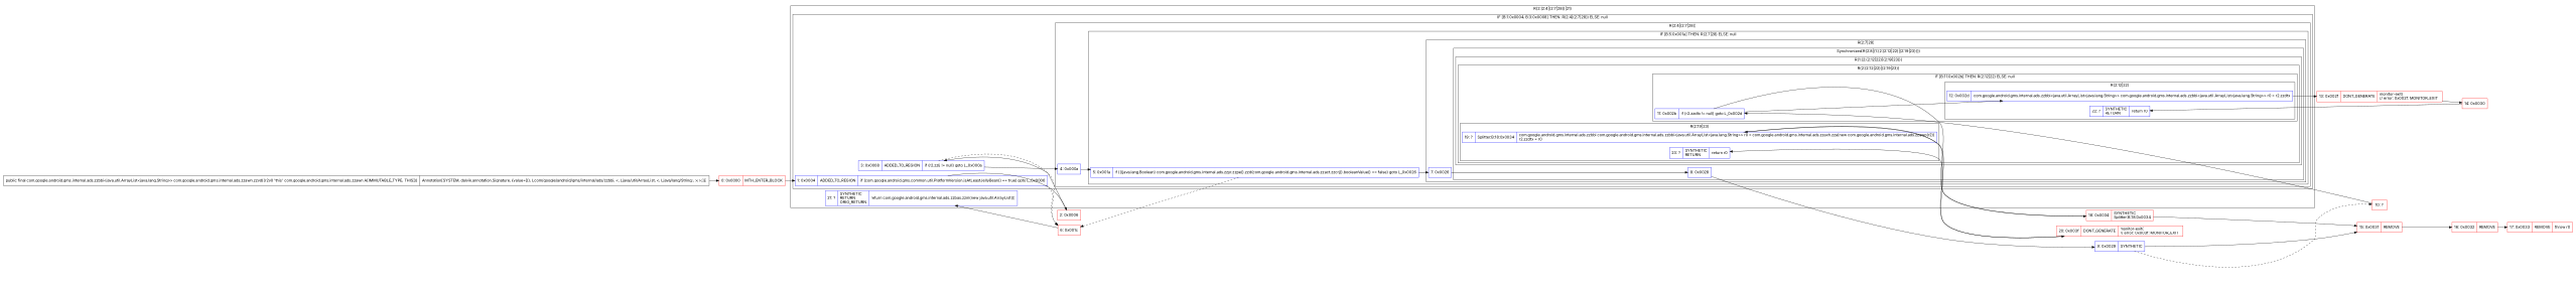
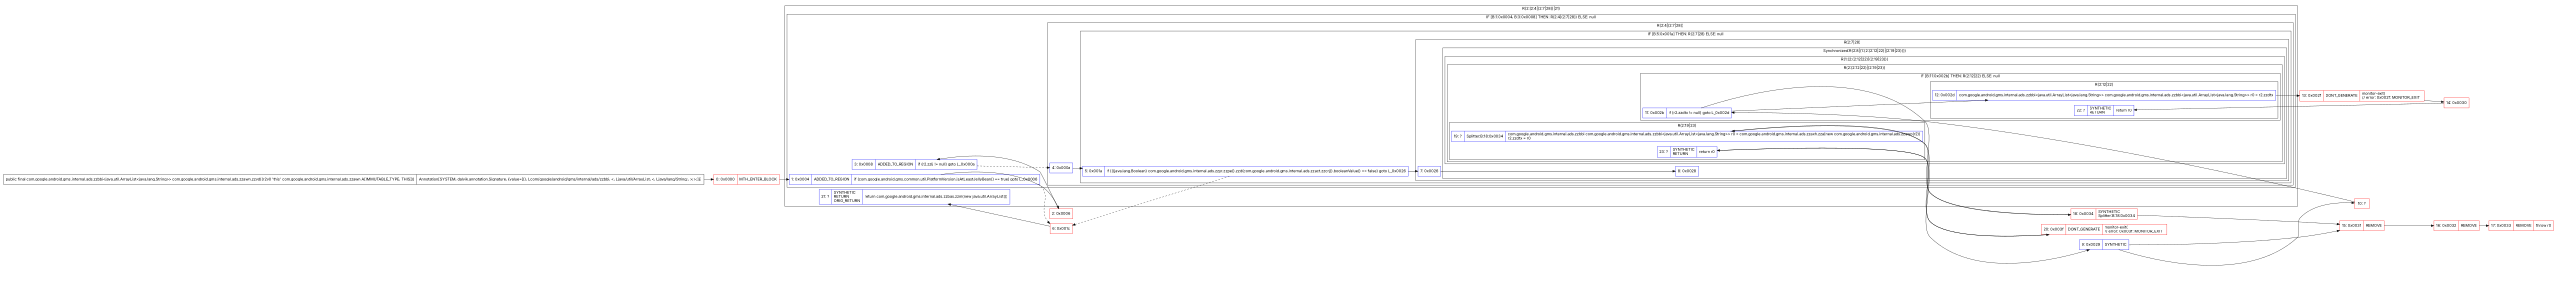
  digraph {
    fontname=Inter
    rankdir=LR
    node [color=blue fontname=Inter shape=record]
    edge [fontname=Inter]
    n1 [label="{12\:\ 0x002d|com.google.android.gms.internal.ads.zzbbi\<java.util.ArrayList\<java.lang.String\>\> com.google.android.gms.internal.ads.zzbbi\<java.util.ArrayList\<java.lang.String\>\> r0 = r2.zzdtx\l}"]
    n2 [label="{22\:\ ?|SYNTHETIC\lRETURN\l|return r0\l}"]
    n3 [label="{11\:\ 0x002b|if (r2.zzdtx != null) goto L_0x002d\l}"]
    n4 [label="{19\:\ ?|Splitter:B:18:0x0034\l|com.google.android.gms.internal.ads.zzbbi com.google.android.gms.internal.ads.zzbbi\<java.util.ArrayList\<java.lang.String\>\> r0 = com.google.android.gms.internal.ads.zzaxh.zza(new com.google.android.gms.internal.ads.zzawo(r2))\lr2.zzdtx = r0\l}"]
    n5 [label="{23\:\ ?|SYNTHETIC\lRETURN\l|return r0\l}"]
    n6 [label="{8\:\ 0x0028}"]
    n7 [label="{7\:\ 0x0026}"]
    n8 [label="{5\:\ 0x001a|if (((java.lang.Boolean) com.google.android.gms.internal.ads.zzyr.zzpe().zzd(com.google.android.gms.internal.ads.zzact.zzcrj)).booleanValue() == false) goto L_0x0026\l}"]
    n9 [label="{4\:\ 0x000a}"]
    n10 [label="{1\:\ 0x0004|ADDED_TO_REGION\l|if (com.google.android.gms.common.util.PlatformVersion.isAtLeastJellyBean() == true) goto L_0x0006\l}"]
    n11 [label="{3\:\ 0x0008|ADDED_TO_REGION\l|if (r2.zzlj != null) goto L_0x000a\l}"]
    n12 [label="{21\:\ ?|SYNTHETIC\lRETURN\lORIG_RETURN\l|return com.google.android.gms.internal.ads.zzbas.zzm(new java.util.ArrayList())\l}"]
    n13 [color=red label="{13\:\ 0x002f|DONT_GENERATE\l|monitor\-exit(\l\/\/ error: 0x002f: MONITOR_EXIT  \l}"]
    n14 [color=red label="{18\:\ 0x0034|SYNTHETIC\lSplitter:B:18:0x0034\l}"]
    n15 [color=red label="{20\:\ 0x003f|DONT_GENERATE\l|monitor\-exit(\l\/\/ error: 0x003f: MONITOR_EXIT  \l}"]
    n16 [label="{9\:\ 0x0029|SYNTHETIC\l}"]
    n17 [color=red label="{6\:\ 0x001c}"]
    n18 [color=red label="{2\:\ 0x0006}"]
    n19 [color=red label="{10\:\ ?}"]
    n20 [color=red label="{15\:\ 0x0031|REMOVE\l}"]
    n21 [color=red label="{14\:\ 0x0030}"]
    n22 [color=red label="{0\:\ 0x0000|MTH_ENTER_BLOCK\l}"]
    n23 [color=red label="{16\:\ 0x0032|REMOVE\l}"]
    n24 [color=red label="{17\:\ 0x0033|REMOVE\l|throw r0\l}"]
    n25 [label="{public final com.google.android.gms.internal.ads.zzbbi\<java.util.ArrayList\<java.lang.String\>\> com.google.android.gms.internal.ads.zzawn.zzvd((r2v0 'this' com.google.android.gms.internal.ads.zzawn A[IMMUTABLE_TYPE, THIS]))  | Annotation[SYSTEM, dalvik.annotation.Signature, \{value=[(), Lcom\/google\/android\/gms\/internal\/ads\/zzbbi, \<, Ljava\/util\/ArrayList, \<, Ljava\/lang\/String;, \>;\>;]\}]\l}" color=""]
    subgraph cluster_1 {
      label="R(2:(2:4|(2:7|28))|21)"
      n12
      subgraph cluster_2 {
        label="IF [B:1:0x0004, B:3:0x0008] THEN: R(2:4|(2:7|28)) ELSE: null"
        n10
        n11
        subgraph cluster_3 {
          label="R(2:4|(2:7|28))"
          n9
          subgraph cluster_4 {
            label="IF [B:5:0x001a] THEN: R(2:7|28) ELSE: null"
            n8
            subgraph cluster_5 {
              label="R(2:7|28)"
              n7
              subgraph cluster_6 {
                label="Synchronized:R(2:8|(1:(2:(2:12|22)|(2:19|23))))"
                n6
                subgraph cluster_7 {
                  label="R(1:(2:(2:12|22)|(2:19|23)))"
                  subgraph cluster_8 {
                    label="R(2:(2:12|22)|(2:19|23))"
                    subgraph cluster_9 {
                      label="IF [B:11:0x002b] THEN: R(2:12|22) ELSE: null"
                      n3
                      subgraph cluster_10 {
                        label="R(2:12|22)"
                        n1
                        n2
                      }
                    }
                    subgraph cluster_11 {
                      label="R(2:19|23)"
                      n4
                      n5
                    }
                  }
                }
              }
            }
          }
        }
      }
    }
    n1 -> n13
    n3 -> n1
    n3 -> n14 [style=solid]
    n4 -> n15
-   n6 -> n16
+   n5 -> n16
    n7 -> n6
    n8 -> n7
    n8 -> n17 [style=dashed]
    n9 -> n8
    n10 -> n17 [style=dashed]
    n10 -> n18
-   n11 -> n9
-   n11 -> n17 [style=dashed]
+   n11 -> n9 [style=dashed]
    n13 -> n21
    n14 -> n4
    n14 -> n20
    n15 -> n5
-   n16 -> n19 [style=dashed]
+   n16 -> n19
    n16 -> n20
    n17 -> n12
    n18 -> n11
    n19 -> n3
    n20 -> n23
    n21 -> n2
    n22 -> n10
    n23 -> n24
    n25 -> n22
  }
